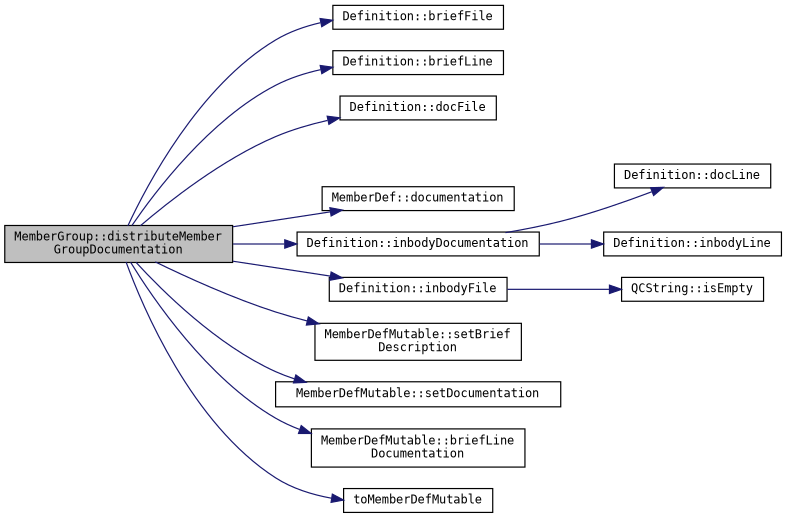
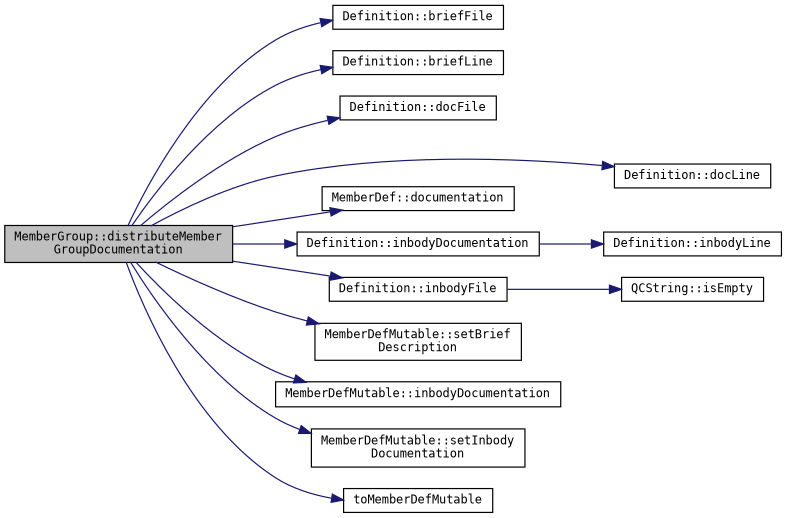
  digraph {
    fontname="DejaVu Sans Mono"
    rankdir=LR
    node [color=black fillcolor=white fontname="DejaVu Sans Mono" fontsize=10 shape=record style=filled]
    edge [color=midnightblue fontname="DejaVu Sans Mono" fontsize=10 labelfontname=Helvetica labelfontsize=10 style=solid]
    n1 [fillcolor=grey75 fontcolor=black height=0.2 label="MemberGroup::distributeMember\lGroupDocumentation" width=0.4]
    n2 [height=0.2 label="Definition::briefFile" width=0.4]
    n3 [height=0.2 label="Definition::briefLine" width=0.4]
    n4 [height=0.2 label="Definition::docFile" width=0.4]
    n5 [height=0.2 label="Definition::docLine" width=0.4]
    n6 [height=0.2 label="MemberDef::documentation" width=0.4]
    n7 [height=0.2 label="Definition::inbodyDocumentation" width=0.4]
    n8 [height=0.2 label="Definition::inbodyFile" width=0.4]
    n9 [height=0.2 label="MemberDefMutable::setBrief\lDescription" width=0.4]
-   n10 [height=0.2 label="MemberDefMutable::setDocumentation" width=0.4]
-   n11 [height=0.2 label="MemberDefMutable::briefLine\lDocumentation" width=0.4]
+   n10 [height=0.2 label="MemberDefMutable::inbodyDocumentation" width=0.4]
+   n11 [height=0.2 label="MemberDefMutable::setInbody\lDocumentation" width=0.4]
    n12 [height=0.2 label=toMemberDefMutable width=0.4]
    n13 [height=0.2 label="Definition::inbodyLine" width=0.4]
    n14 [height=0.2 label="QCString::isEmpty" width=0.4]
    n1 -> n2
    n1 -> n3
    n1 -> n4
-   n7 -> n5
+   n1 -> n5
    n1 -> n6
    n1 -> n7
    n1 -> n8
    n1 -> n9
    n1 -> n10
    n1 -> n11
    n1 -> n12
    n7 -> n13
    n8 -> n14
  }
